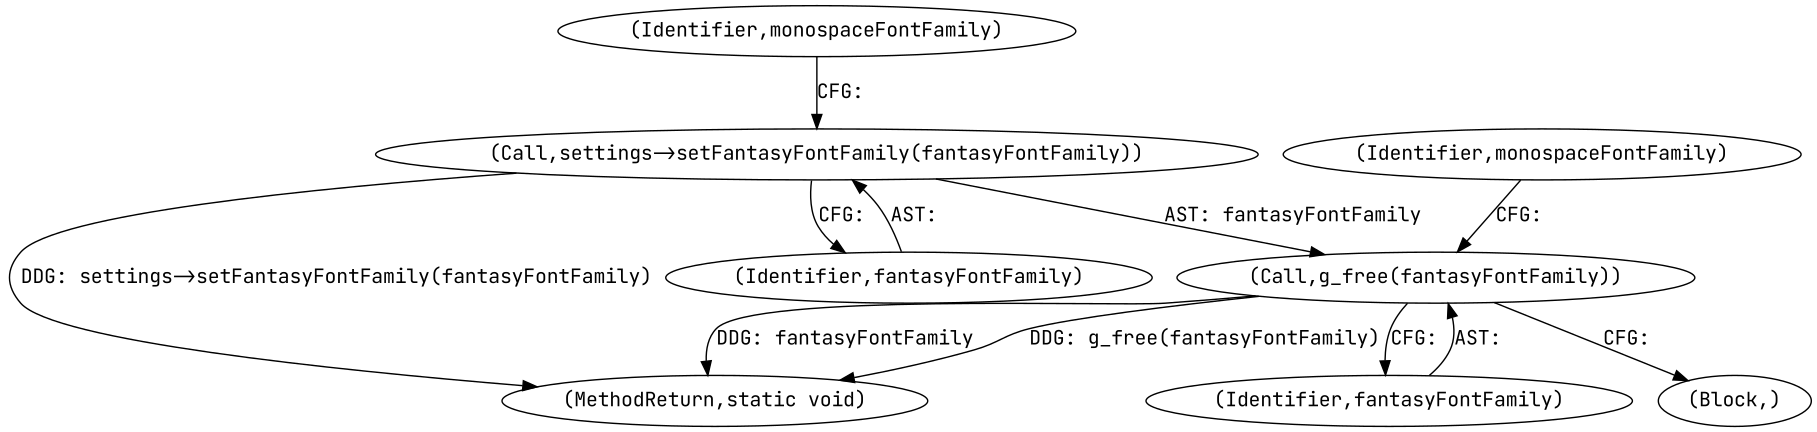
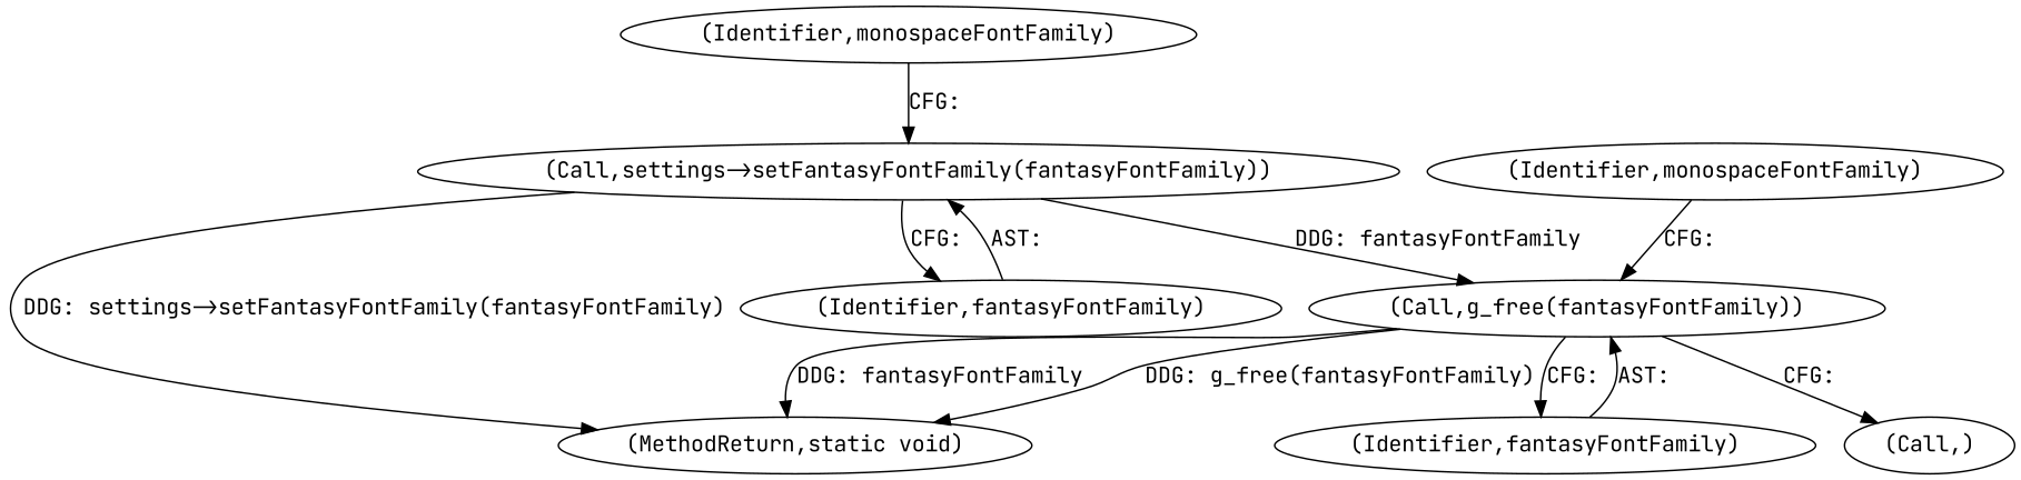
  digraph {
    fontname="JetBrains Mono"
    node [fontname="JetBrains Mono"]
    edge [fontname="JetBrains Mono"]
    n1 [label="(Call,g_free(fantasyFontFamily))"]
-   n2 [label="(Block,)"]
+   n2 [label="(Call,)"]
    n3 [label="(MethodReturn,static void)"]
    n4 [label="(Identifier,fantasyFontFamily)"]
    n5 [label="(Call,settings->setFantasyFontFamily(fantasyFontFamily))"]
    n6 [label="(Identifier,fantasyFontFamily)"]
    n7 [label="(Identifier,monospaceFontFamily)"]
    n8 [label="(Identifier,monospaceFontFamily)"]
    n1 -> n2 [label="CFG: "]
    n1 -> n3 [label="DDG: fantasyFontFamily"]
    n1 -> n3 [label="DDG: g_free(fantasyFontFamily)"]
    n1 -> n4 [label="CFG: "]
    n4 -> n1 [label="AST: "]
-   n5 -> n1 [label="AST: fantasyFontFamily"]
+   n5 -> n1 [label="DDG: fantasyFontFamily"]
    n5 -> n3 [label="DDG: settings->setFantasyFontFamily(fantasyFontFamily)"]
    n5 -> n6 [label="CFG: "]
    n6 -> n5 [label="AST: "]
    n7 -> n5 [label="CFG: "]
    n8 -> n1 [label="CFG: "]
  }
